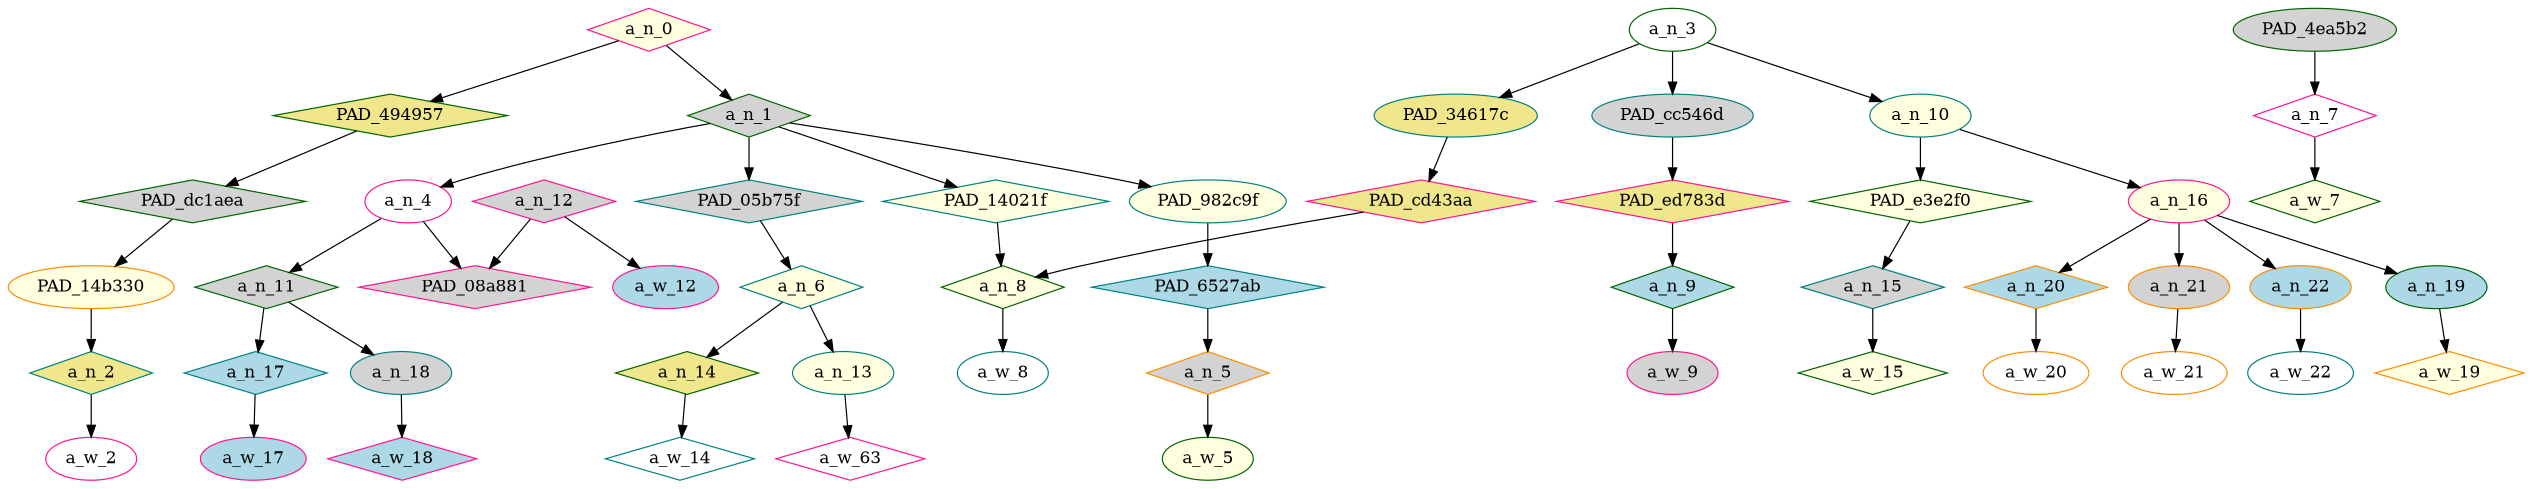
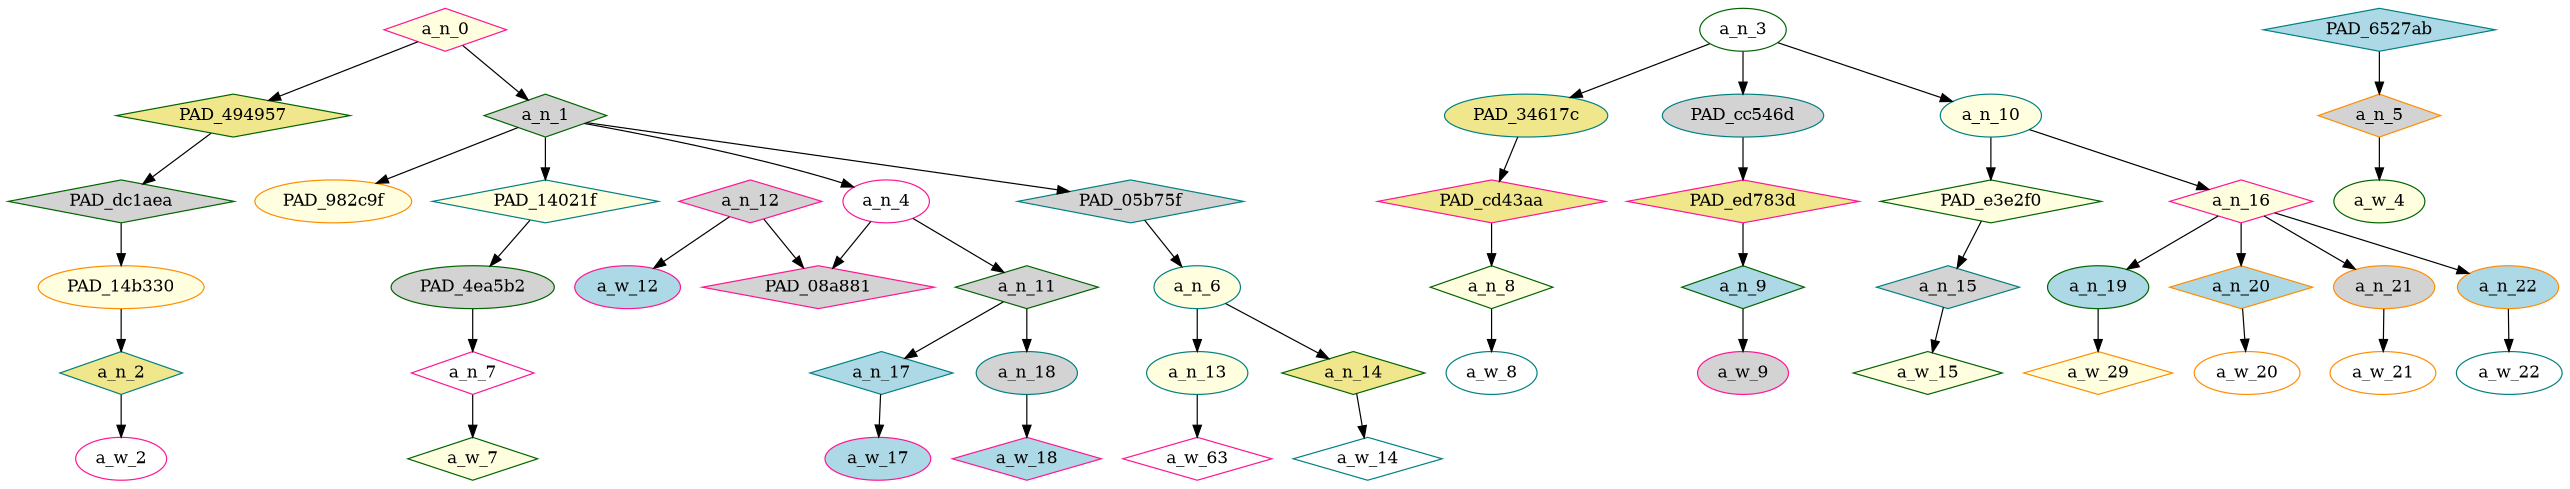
  strict digraph {
    node [color=teal div_dir=1 fillcolor=lightyellow index=0 level=1 shape=diamond style=filled text_span="[7]" value=0.03469175]
    a_n_0 [color=deeppink level=5 text_span="[0, 1, 2, 3, 4, 5, 6, 7, 8, 9, 10, 11, 12, 13, 14]" value=1.00000000]
    PAD_494957 [color=darkgreen fillcolor=khaki index=1 level=4]
    a_n_1 [color=darkgreen fillcolor=lightgrey level=4 text_span="[0, 1, 2, 3, 4, 5, 6]" value=0.34667143]
    PAD_dc1aea [color=darkgreen fillcolor=lightgrey index=4 level=3]
-   PAD_982c9f [index=1 level=3 shape=ellipse text_span="[3]" value=0.05526668]
+   PAD_982c9f [color=darkorange index=1 level=3 shape=ellipse text_span="[3]" value=0.05526668]
    PAD_14021f [index=3 level=3 text_span="[6]" value=0.04722383]
    a_n_4 [color=deeppink fillcolor=white level=3 shape=ellipse text_span="[0, 1, 2]" value=0.16003362]
    PAD_05b75f [fillcolor=lightgrey index=2 level=3 text_span="[4, 5]" value=0.08380460]
    a_n_3 [color=darkgreen fillcolor=white index=2 level=4 shape=ellipse text_span="[8, 9, 10, 11, 12, 13, 14]" value=0.61779956]
    PAD_34617c [fillcolor=khaki index=5 level=3 shape=ellipse text_span="[8]" value=0.02242281]
    PAD_cc546d [div_dir=-1 fillcolor=lightgrey index=6 level=3 shape=ellipse text_span="[9]" value=0.02164433]
    a_n_10 [index=7 level=3 shape=ellipse text_span="[10, 11, 12, 13, 14]" value=0.57298103]
    PAD_14b330 [color=darkorange index=5 level=2 shape=ellipse]
    PAD_6527ab [fillcolor=lightblue index=2 level=2 text_span="[3]" value=0.05526668]
    PAD_4ea5b2 [color=darkgreen fillcolor=lightgrey index=4 level=2 shape=ellipse text_span="[6]" value=0.04722383]
    PAD_08a881 [color=deeppink fillcolor=lightgrey index=1 level=2 text_span="[2]" value=0.04201447]
    a_n_11 [color=darkgreen fillcolor=lightgrey level=2 text_span="[0, 1]" value=0.11784014]
-   a_n_6 [index=3 level=2 text_span="[4, 5]" value=0.08380460]
+   a_n_6 [index=3 level=2 shape=ellipse text_span="[4, 5]" value=0.08380460]
    PAD_cd43aa [color=deeppink fillcolor=khaki index=6 level=2 text_span="[8]" value=0.02242281]
    PAD_ed783d [color=deeppink div_dir=-1 fillcolor=khaki index=7 level=2 text_span="[9]" value=0.02164433]
    PAD_e3e2f0 [color=darkgreen index=8 level=2 text_span="[10]" value=0.04462911]
-   a_n_16 [color=deeppink index=9 level=2 shape=ellipse text_span="[11, 12, 13, 14]" value=0.52748130]
+   a_n_16 [color=deeppink index=9 level=2 text_span="[11, 12, 13, 14]" value=0.52748130]
    a_n_2 [fillcolor=khaki index=7]
    a_w_2 [color=deeppink div_dir=0 fillcolor=white index=7 level=0 shape=ellipse value=we]
    a_n_5 [color=darkorange fillcolor=lightgrey index=3 text_span="[3]" value=0.05526668]
    a_n_7 [color=deeppink fillcolor=white index=6 text_span="[6]" value=0.04722383]
    a_n_17 [fillcolor=lightblue text_span="[0]" value=0.06784883]
    a_n_18 [div_dir=-1 fillcolor=lightgrey index=1 shape=ellipse text_span="[1]" value=0.04982007]
    a_n_13 [index=4 shape=ellipse text_span="[4]" value=0.04693987]
    a_n_14 [color=darkgreen fillcolor=khaki index=5 text_span="[5]" value=0.03672440]
-   a_w_5 [color=darkgreen div_dir=0 index=3 level=0 shape=ellipse text_span="[3]" value="<date>"]
+   a_w_5 [color=darkgreen div_dir=0 index=3 level=0 shape=ellipse text_span="[3]" value="<date>" label=a_w_4]
    a_w_7 [color=darkgreen div_dir=0 index=6 level=0 text_span="[6]" value=holiday]
    a_n_12 [color=deeppink fillcolor=lightgrey index=2 text_span="[2]" value=0.04201447]
    a_w_12 [color=deeppink div_dir=0 fillcolor=lightblue index=2 level=0 shape=ellipse text_span="[2]" value=day]
    a_w_17 [color=deeppink div_dir=0 fillcolor=lightblue level=0 shape=ellipse text_span="[0]" value=confederate]
    a_w_18 [color=deeppink div_dir=0 fillcolor=lightblue index=1 level=0 text_span="[1]" value=heroes]
    n37 [color=deeppink div_dir=0 fillcolor=white index=4 label=a_w_63 level=0 text_span="[4]" value=texas]
    a_w_14 [div_dir=0 fillcolor=white index=5 level=0 text_span="[5]" value=state]
    a_n_8 [color=darkgreen index=8 text_span="[8]" value=0.02242281]
    a_n_9 [color=darkgreen div_dir=-1 fillcolor=lightblue index=9 text_span="[9]" value=0.02164433]
    a_n_15 [fillcolor=lightgrey index=10 text_span="[10]" value=0.04462911]
    a_n_19 [color=darkgreen fillcolor=lightblue index=11 shape=ellipse text_span="[11]" value=0.06935985]
    a_n_20 [color=darkorange fillcolor=lightblue index=12 text_span="[12]" value=0.08975132]
    a_n_21 [color=darkorange fillcolor=lightgrey index=13 shape=ellipse text_span="[13]" value=0.30297654]
    a_n_22 [color=darkorange div_dir=-1 fillcolor=lightblue index=14 shape=ellipse text_span="[14]" value=0.06451301]
    a_w_8 [div_dir=0 fillcolor=white index=8 level=0 shape=ellipse text_span="[8]" value=do]
    a_w_9 [color=deeppink div_dir=0 fillcolor=lightgrey index=9 level=0 shape=ellipse text_span="[9]" value=not]
    a_w_15 [color=darkgreen div_dir=0 index=10 level=0 text_span="[10]" value=observe]
-   a_w_19 [color=darkorange div_dir=0 index=11 level=0 text_span="[11]" value=martin]
+   a_w_19 [color=darkorange div_dir=0 index=11 level=0 text_span="[11]" value=martin label=a_w_29]
    a_w_20 [color=darkorange div_dir=0 fillcolor=white index=12 level=0 shape=ellipse text_span="[12]" value=lucifer]
    a_w_21 [color=darkorange div_dir=0 fillcolor=white index=13 level=0 shape=ellipse text_span="[13]" value=coon]
    a_w_22 [div_dir=0 fillcolor=white index=14 level=0 shape=ellipse text_span="[14]" value=day1]
    a_n_0 -> PAD_494957
    a_n_0 -> a_n_1
    PAD_494957 -> PAD_dc1aea
    a_n_1 -> PAD_982c9f
    a_n_1 -> PAD_14021f
    a_n_1 -> a_n_4
    a_n_1 -> PAD_05b75f
    PAD_dc1aea -> PAD_14b330
-   PAD_982c9f -> PAD_6527ab
-   PAD_14021f -> a_n_8
+   PAD_14021f -> PAD_4ea5b2
    a_n_4 -> PAD_08a881
    a_n_4 -> a_n_11
    PAD_05b75f -> a_n_6
    a_n_3 -> PAD_34617c
    a_n_3 -> PAD_cc546d
    a_n_3 -> a_n_10
    PAD_34617c -> PAD_cd43aa
    PAD_cc546d -> PAD_ed783d
    a_n_10 -> PAD_e3e2f0
    a_n_10 -> a_n_16
    PAD_14b330 -> a_n_2
    PAD_6527ab -> a_n_5
    PAD_4ea5b2 -> a_n_7
    a_n_11 -> a_n_17
    a_n_11 -> a_n_18
    a_n_6 -> a_n_13
    a_n_6 -> a_n_14
    PAD_cd43aa -> a_n_8
    PAD_ed783d -> a_n_9
    PAD_e3e2f0 -> a_n_15
    a_n_16 -> a_n_19
    a_n_16 -> a_n_20
    a_n_16 -> a_n_21
    a_n_16 -> a_n_22
    a_n_2 -> a_w_2
    a_n_5 -> a_w_5
    a_n_7 -> a_w_7
    a_n_17 -> a_w_17
    a_n_18 -> a_w_18
    a_n_13 -> n37
    a_n_14 -> a_w_14
    a_n_12 -> PAD_08a881
    a_n_12 -> a_w_12
    a_n_8 -> a_w_8
    a_n_9 -> a_w_9
    a_n_15 -> a_w_15
    a_n_19 -> a_w_19
    a_n_20 -> a_w_20
    a_n_21 -> a_w_21
    a_n_22 -> a_w_22
  }
